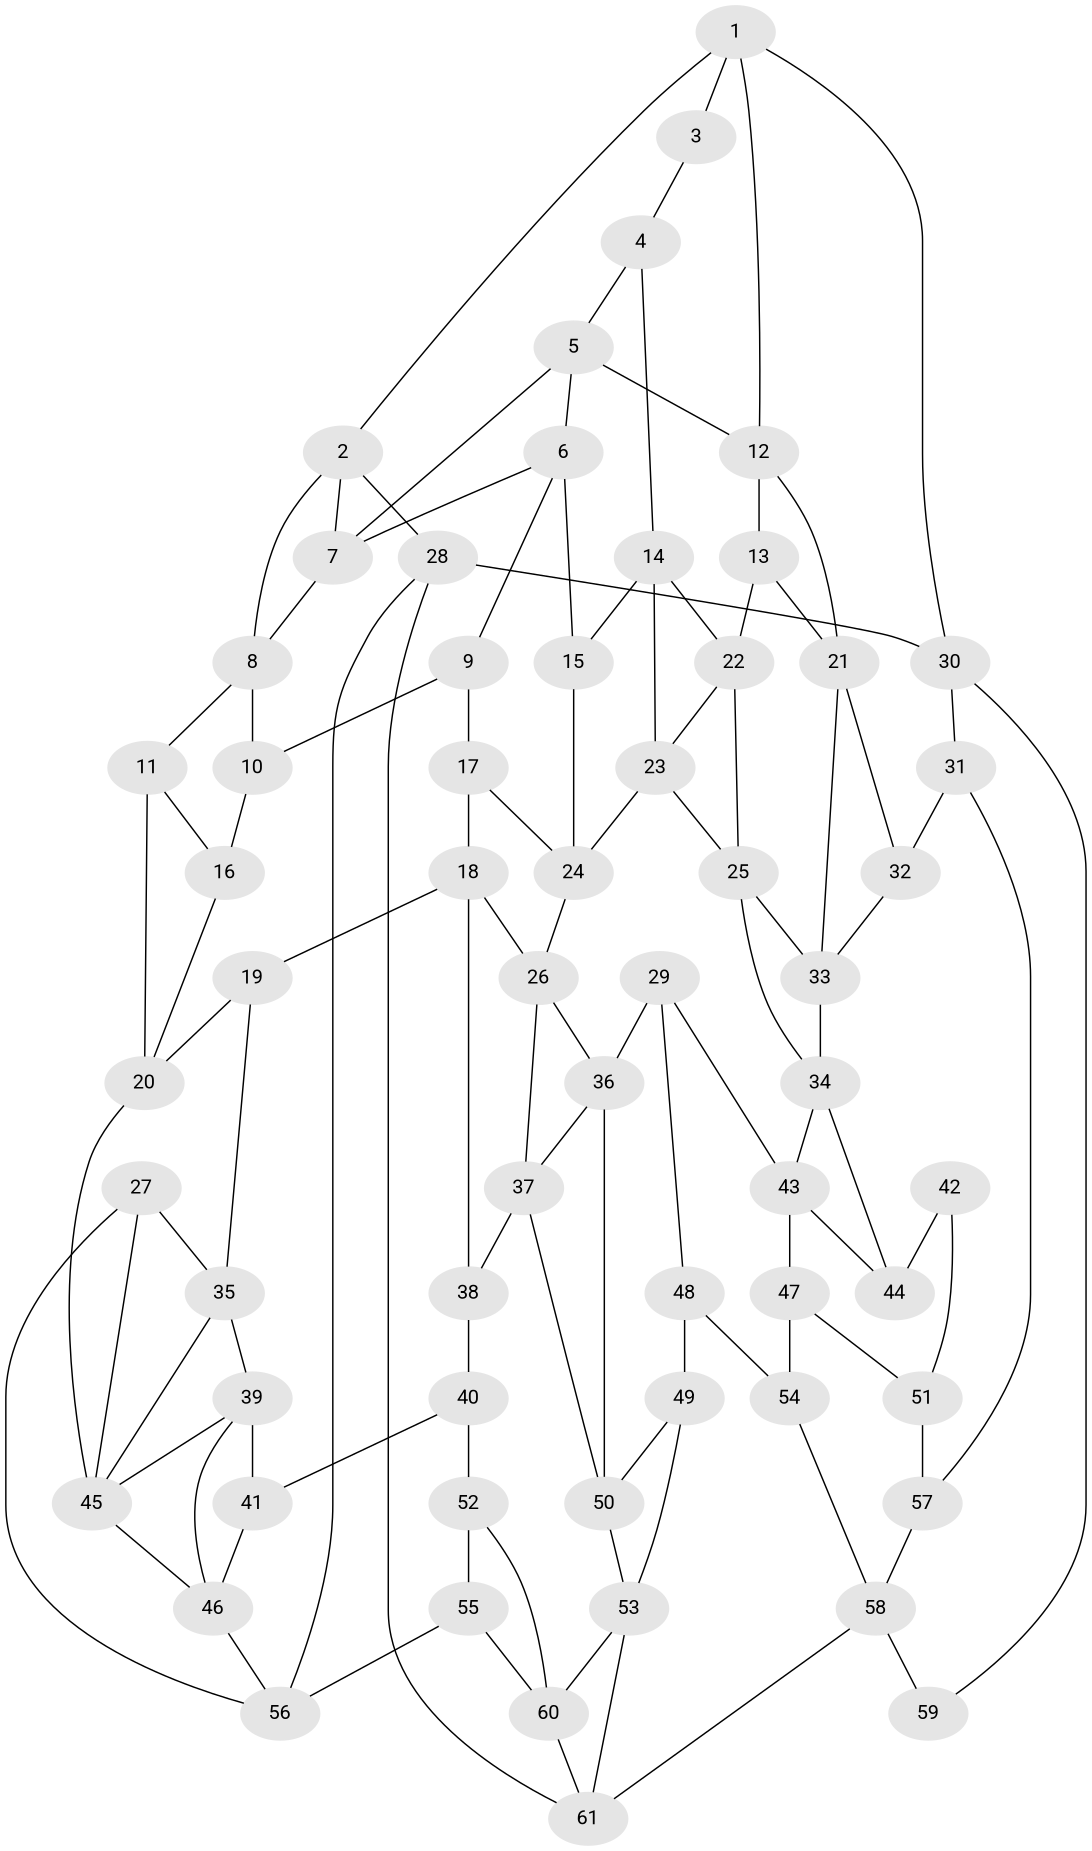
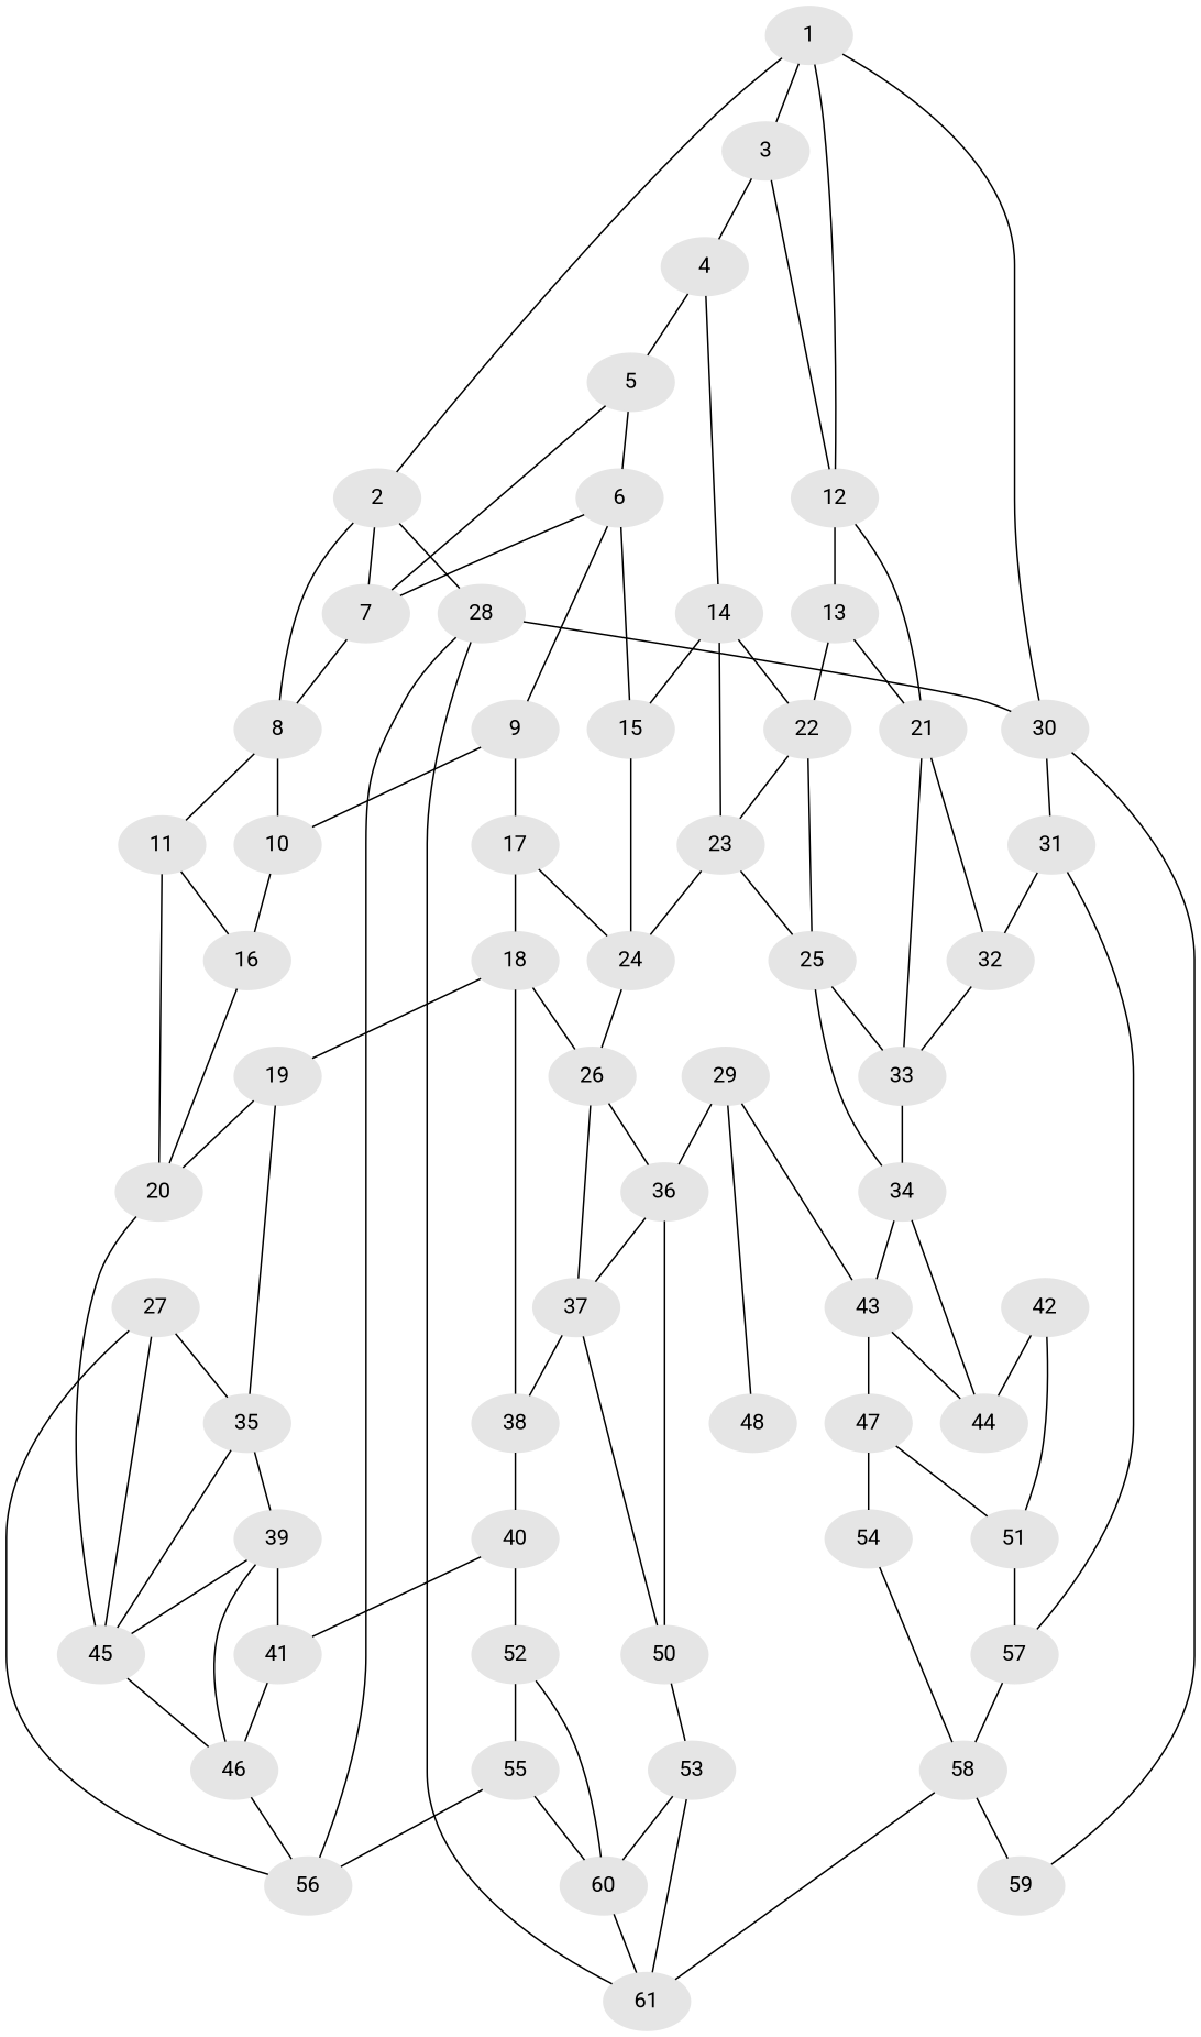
  graph {
    fontname=Roboto
    node [color=gray90 fontname=Roboto style=filled]
    edge [fontname=Roboto weight=1.0]
    1
    2
    3
    12
    30
    7
    8
    28
    4
    13
    21
    31
    59
    10
    11
    56
    61
    5
    14
    6
    15
    22
    23
    9
    17
    24
    16
    20
    18
    45
    32
    33
    25
    26
    19
    38
    35
    36
    37
    40
    39
    27
    34
    43
    44
    50
    46
    29
    48
    47
    54
-   49
    57
    58
    41
    53
    52
    55
    60
    42
    51
    1 -- 2
    1 -- 3
    1 -- 12
    1 -- 30
    2 -- 7
    2 -- 8
    2 -- 28
-   5 -- 12
+   3 -- 12
    3 -- 4
    12 -- 13
    12 -- 21
    30 -- 31
    30 -- 59
    7 -- 8
    8 -- 10
    8 -- 11
    28 -- 30
    28 -- 56
    28 -- 61
    4 -- 5
    4 -- 14
    13 -- 21
    13 -- 22
    21 -- 32
    21 -- 33
    31 -- 32
    31 -- 57
    10 -- 16 [weight=2.0]
    11 -- 16
    11 -- 20
    5 -- 7
    5 -- 6
    14 -- 15
    14 -- 22
    14 -- 23
    6 -- 7
    6 -- 15
    6 -- 9
    15 -- 24
    22 -- 23
    22 -- 25
    23 -- 24
    23 -- 25
    9 -- 10
    9 -- 17
    17 -- 24
    17 -- 18
    24 -- 26
    16 -- 20
    20 -- 45
    18 -- 26
    18 -- 19
    18 -- 38
    45 -- 46
    32 -- 33
    33 -- 34
    25 -- 33
    25 -- 34
    26 -- 36
    26 -- 37
    19 -- 20
    19 -- 35
    38 -- 40
    35 -- 45
    35 -- 39
    36 -- 37
    36 -- 50
    37 -- 38
    37 -- 50
    40 -- 41
    40 -- 52 [weight=2.0]
    39 -- 45
    39 -- 46
    39 -- 41
    27 -- 56
    27 -- 45
    27 -- 35
    34 -- 43
    34 -- 44
    43 -- 44
    43 -- 47
    50 -- 53
    46 -- 56
    29 -- 36
    29 -- 43
    29 -- 48
-   48 -- 54 [weight=2.0]
-   48 -- 49
    47 -- 54
    47 -- 51
    54 -- 58
-   49 -- 50
-   49 -- 53
    57 -- 58
    58 -- 59
    58 -- 61
    41 -- 46
    53 -- 61
    53 -- 60
    52 -- 55
    52 -- 60
    55 -- 56
    55 -- 60
    60 -- 61
    42 -- 44 [weight=2.0]
    42 -- 51
    51 -- 57 [weight=2.0]
  }
